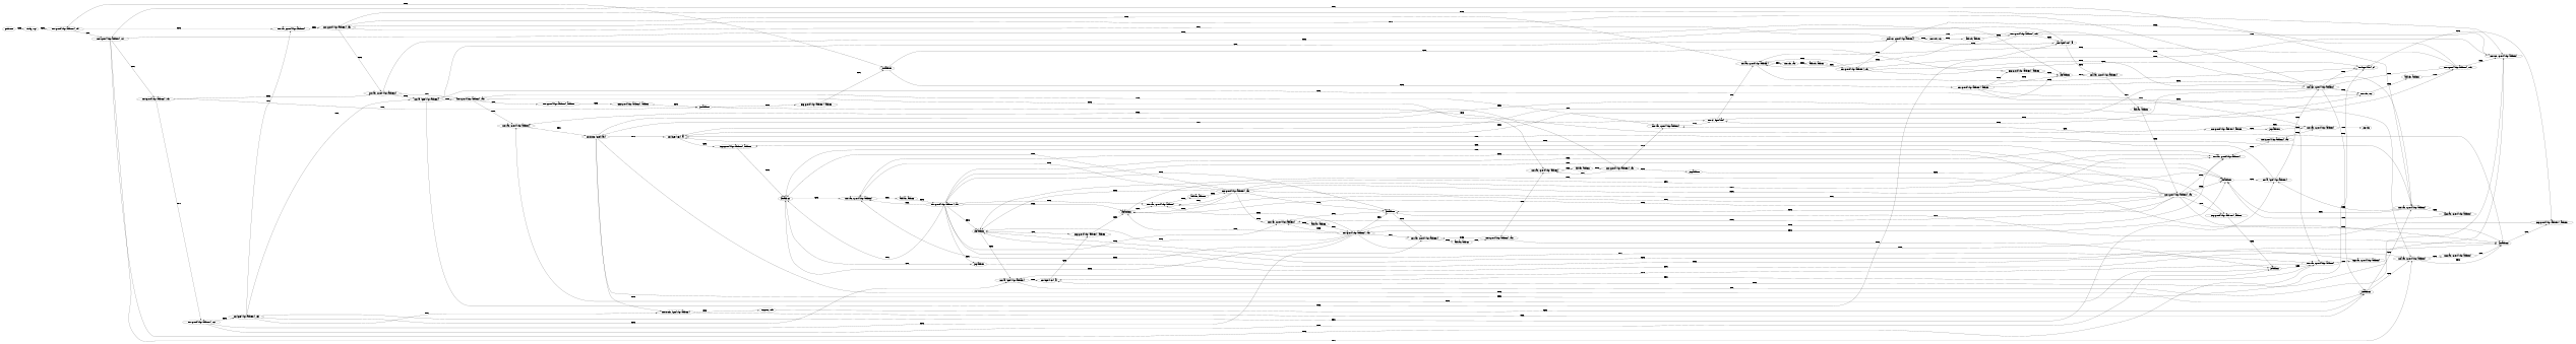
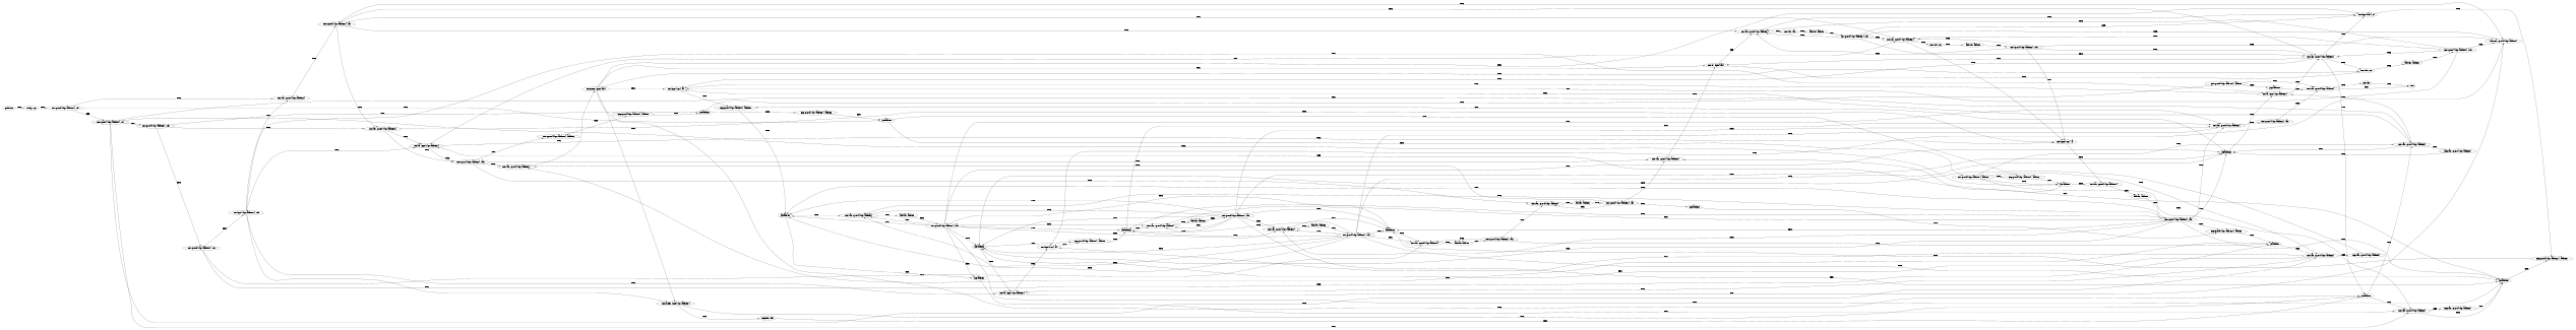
  digraph {
    rankdir=LR
    n1 [label="push retn"]
    n2 [label="rsi rbp , rsp"]
    n3 [label="mov qword [ rbp - address ] , rdi"]
    n4 [label="mov qword [ rbp - address ] , rsi"]
    n5 [label="mov rax , qword [ rbp - address ]"]
    n6 [label="jne address"]
    n7 [label="mov qword [ rbp - address ] , rdx"]
    n8 [label="jbe address"]
    n9 [label="mov rax , qword [ rbp - address ]"]
    n10 [label="mov rax , qword [ rbp - address ]"]
    n11 [label="mov rax , qword [ rbp - address ]"]
    n12 [label="mov qword [ rbp - address ] , rax"]
    n13 [label="cmp qword [ rbp - address ] , address"]
    n14 [label="mov qword [ rbp - address ] , address"]
    n15 [label="mov qword [ rbp - address ] , rcx"]
    n16 [label="mov rax , qword [ rbp - address ]"]
    n17 [label="jne address"]
    n18 [label="mov al , byte [ rbp - address ]"]
    n19 [label="mov rax , qword [ rbp - address ]"]
    n20 [label="mov al , byte [ rbp - address ]"]
    n21 [label="jbe address"]
    n22 [label="cmp rax , qword [ rbp - address ]"]
    n23 [label="mov byte [ rcx ] , al"]
    n24 [label="jbe address"]
    n25 [label="cmp rax , qword [ rbp - address ]"]
    n26 [label="mov al , byte [ rbp - address ]"]
    n27 [label="jbe address"]
    n28 [label="mov byte [ rcx ] , al"]
    n29 [label="cmp rax , qword [ rbp - address ]"]
    n30 [label="mov byte [ rbp - address ] , r8b"]
    n31 [label="mov rax , qword [ rbp - address ]"]
    n32 [label="je address"]
    n33 [label="mov qword [ rbp - address ] , rax"]
    n34 [label="mov byte [ rcx ] , al"]
    n35 [label="cmp qword [ rbp - address ] , address"]
    n36 [label="mov qword [ rbp - address ] , address"]
    n37 [label="movzx edx , byte [ rbp - address ]"]
    n38 [label="add rax , address"]
    n39 [label="mov rax , qword [ rbp - address ]"]
    n40 [label="mov rcx , qword [ rbp - address ]"]
    n41 [label="mov rcx , qword [ rbp - address ]"]
    n42 [label="jne address"]
    n43 [label="cmp ecx , edx"]
    n44 [label="mov rcx , qword [ rbp - address ]"]
    n45 [label="mov rax , qword [ rbp - address ]"]
    n46 [label="mov rdx , rcx"]
    n47 [label="mov byte [ rax ] , cl"]
    n48 [label="mov rdx , rax"]
    n49 [label="mov cl , byte [ rax ]"]
    n50 [label="mov rdx , rcx"]
    n51 [label="mov qword [ rbp - address ] , address"]
    n52 [label="mov rax , qword [ rbp - address ]"]
    n53 [label="mov rax , qword [ rbp - address ]"]
    n54 [label="cmp qword [ rbp - address ] , address"]
    n55 [label="movzx ecx , byte [ rax ]"]
    n56 [label="add rax , address"]
    n57 [label="jmp address"]
    n58 [label="mov rax , qword [ rbp - address ]"]
    n59 [label="pop rbp"]
+   n60 [label=retn]
    n61 [label="add rax , address"]
    n62 [label="mov qword [ rbp - address ] , rax"]
    n63 [label="cmp qword [ rbp - address ] , address"]
    n64 [label="jae address"]
    n65 [label="mov rax , qword [ rbp - address ]"]
    n66 [label="mov rax , qword [ rbp - address ]"]
    n67 [label="jae address"]
    n68 [label="mov rax , qword [ rbp - address ]"]
    n69 [label="jae address"]
    n70 [label="mov rax , qword [ rbp - address ]"]
    n71 [label="cmp qword [ rbp - address ] , address"]
    n72 [label="mov qword [ rbp - address ] , rax"]
    n73 [label="add rax , address"]
    n74 [label="cmp qword [ rbp - address ] , address"]
    n75 [label="cmp qword [ rbp - address ] , address"]
    n76 [label="add rax , address"]
    n77 [label="jmp address"]
    n78 [label="add rax , address"]
    n79 [label="add rdx , address"]
    n80 [label="mov qword [ rbp - address ] , rdx"]
    n81 [label="add rdx , address"]
    n82 [label="mov qword [ rbp - address ] , rax"]
    n83 [label="mov qword [ rbp - address ] , rax"]
    n84 [label="mov qword [ rbp - address ] , rax"]
    n85 [label="add rdx , address"]
    n86 [label="mov qword [ rbp - address ] , rdx"]
    n87 [label="mov qword [ rbp - address ] , rax"]
    n88 [label="mov qword [ rbp - address ] , rdx"]
    n89 [label="mov qword [ rbp - address ] , rax"]
    n90 [label="jmp address"]
    n1 -> n2 [label=CFG]
    n2 -> n3 [label=CFG]
    n3 -> n4 [label=CFG]
    n3 -> n5 [label=DFG]
    n3 -> n6 [label=DFG]
    n4 -> n7 [label=CFG]
    n4 -> n8 [label=DFG]
    n4 -> n9 [label=DFG]
    n4 -> n10 [label=DFG]
    n4 -> n11 [label=DFG]
    n5 -> n12 [label=DFG]
    n6 -> n13 [label=CFG]
    n6 -> n14 [label=CFG]
    n7 -> n15 [label=CFG]
    n7 -> n16 [label=DFG]
    n7 -> n17 [label=DFG]
    n8 -> n18 [label=CFG]
    n8 -> n19 [label=CFG]
    n9 -> n20 [label=DFG]
    n9 -> n21 [label=DFG]
    n9 -> n22 [label=CFG]
    n9 -> n23 [label=DFG]
    n10 -> n24 [label=DFG]
    n10 -> n25 [label=CFG]
    n11 -> n26 [label=DFG]
    n11 -> n27 [label=DFG]
    n11 -> n28 [label=DFG]
    n11 -> n29 [label=CFG]
    n12 -> n16 [label=CFG]
    n12 -> n40 [label=DFG]
    n12 -> n41 [label=DFG]
    n12 -> n44 [label=DFG]
    n12 -> n45 [label=DFG]
    n13 -> n8 [label=CFG]
    n14 -> n8 [label=DFG]
    n14 -> n9 [label=DFG]
    n14 -> n10 [label=DFG]
    n14 -> n11 [label=DFG]
    n14 -> n13 [label=CFG]
    n15 -> n30 [label=CFG]
    n15 -> n31 [label=DFG]
    n15 -> n32 [label=DFG]
    n16 -> n18 [label=DFG]
    n16 -> n33 [label=DFG]
    n16 -> n34 [label=DFG]
    n17 -> n35 [label=CFG]
    n17 -> n36 [label=CFG]
    n18 -> n33 [label=DFG]
    n18 -> n34 [label=DFG]
    n18 -> n40 [label=CFG]
    n19 -> n61 [label=CFG]
    n20 -> n23 [label=DFG]
    n20 -> n41 [label=CFG]
    n21 -> n20 [label=CFG]
    n21 -> n71 [label=CFG]
    n22 -> n21 [label=CFG]
    n23 -> n71 [label=CFG]
    n24 -> n52 [label=CFG]
    n24 -> n74 [label=CFG]
    n25 -> n24 [label=CFG]
    n26 -> n28 [label=DFG]
    n26 -> n44 [label=CFG]
    n27 -> n26 [label=CFG]
    n27 -> n75 [label=CFG]
    n28 -> n75 [label=CFG]
    n29 -> n27 [label=CFG]
    n30 -> n5 [label=CFG]
    n30 -> n18 [label=DFG]
    n30 -> n20 [label=DFG]
    n30 -> n26 [label=DFG]
    n30 -> n37 [label=DFG]
    n31 -> n38 [label=DFG]
    n32 -> n9 [label=CFG]
    n32 -> n39 [label=CFG]
    n33 -> n39 [label=DFG]
    n33 -> n51 [label=CFG]
    n33 -> n52 [label=DFG]
    n33 -> n53 [label=DFG]
    n34 -> n19 [label=CFG]
    n35 -> n6 [label=CFG]
    n36 -> n57 [label=CFG]
    n36 -> n58 [label=DFG]
    n37 -> n42 [label=DFG]
    n37 -> n43 [label=CFG]
    n38 -> n83 [label=DFG]
    n39 -> n55 [label=DFG]
    n40 -> n34 [label=DFG]
    n40 -> n46 [label=DFG]
    n41 -> n23 [label=DFG]
    n42 -> n10 [label=CFG]
    n42 -> n11 [label=CFG]
    n43 -> n42 [label=CFG]
    n44 -> n28 [label=DFG]
    n44 -> n42 [label=DFG]
    n44 -> n47 [label=DFG]
    n44 -> n49 [label=DFG]
    n44 -> n50 [label=DFG]
    n45 -> n47 [label=DFG]
    n45 -> n48 [label=DFG]
    n46 -> n79 [label=DFG]
    n47 -> n74 [label=CFG]
    n48 -> n85 [label=DFG]
    n49 -> n45 [label=CFG]
    n49 -> n50 [label=DFG]
    n50 -> n81 [label=DFG]
    n51 -> n54 [label=CFG]
    n52 -> n49 [label=DFG]
    n53 -> n56 [label=DFG]
    n54 -> n17 [label=CFG]
    n55 -> n28 [label=DFG]
    n55 -> n37 [label=CFG]
    n55 -> n42 [label=DFG]
    n55 -> n47 [label=DFG]
    n55 -> n49 [label=DFG]
    n55 -> n50 [label=DFG]
    n56 -> n89 [label=DFG]
    n57 -> n58 [label=CFG]
    n58 -> n59 [label=CFG]
+   n58 -> n60 [label=DFG]
+   n59 -> n60 [label=CFG]
    n61 -> n62 [label=CFG]
    n62 -> n21 [label=DFG]
    n62 -> n24 [label=DFG]
    n62 -> n27 [label=DFG]
    n62 -> n63 [label=CFG]
    n62 -> n64 [label=DFG]
    n62 -> n65 [label=DFG]
    n62 -> n66 [label=DFG]
    n62 -> n67 [label=DFG]
    n62 -> n68 [label=DFG]
    n62 -> n69 [label=DFG]
    n62 -> n70 [label=DFG]
    n63 -> n32 [label=CFG]
    n64 -> n65 [label=CFG]
    n64 -> n66 [label=CFG]
    n65 -> n72 [label=DFG]
    n66 -> n73 [label=DFG]
    n67 -> n31 [label=CFG]
    n67 -> n68 [label=CFG]
    n68 -> n76 [label=DFG]
    n69 -> n70 [label=CFG]
    n69 -> n77 [label=CFG]
    n70 -> n78 [label=DFG]
    n71 -> n64 [label=CFG]
    n72 -> n58 [label=DFG]
    n73 -> n82 [label=DFG]
    n74 -> n67 [label=CFG]
    n75 -> n69 [label=CFG]
    n76 -> n84 [label=DFG]
    n77 -> n10 [label=CFG]
    n78 -> n87 [label=DFG]
    n79 -> n80 [label=DFG]
    n80 -> n34 [label=CFG]
    n80 -> n40 [label=DFG]
    n80 -> n41 [label=DFG]
    n80 -> n44 [label=DFG]
    n80 -> n45 [label=DFG]
    n81 -> n88 [label=DFG]
    n82 -> n21 [label=DFG]
    n82 -> n24 [label=DFG]
    n82 -> n27 [label=DFG]
    n82 -> n64 [label=DFG]
    n82 -> n65 [label=DFG]
    n82 -> n66 [label=DFG]
    n82 -> n67 [label=DFG]
    n82 -> n68 [label=DFG]
    n82 -> n69 [label=DFG]
    n82 -> n70 [label=DFG]
    n83 -> n31 [label=DFG]
    n83 -> n32 [label=DFG]
    n83 -> n53 [label=CFG]
    n84 -> n21 [label=DFG]
    n84 -> n24 [label=DFG]
    n84 -> n27 [label=DFG]
    n84 -> n31 [label=CFG]
    n84 -> n64 [label=DFG]
    n84 -> n65 [label=DFG]
    n84 -> n66 [label=DFG]
    n84 -> n67 [label=DFG]
    n84 -> n68 [label=DFG]
    n84 -> n69 [label=DFG]
    n84 -> n70 [label=DFG]
    n85 -> n86 [label=DFG]
    n86 -> n40 [label=DFG]
    n86 -> n41 [label=DFG]
    n86 -> n44 [label=DFG]
    n86 -> n45 [label=DFG]
    n86 -> n47 [label=CFG]
    n87 -> n21 [label=DFG]
    n87 -> n24 [label=DFG]
    n87 -> n27 [label=DFG]
    n87 -> n64 [label=DFG]
    n87 -> n65 [label=DFG]
    n87 -> n66 [label=DFG]
    n87 -> n67 [label=DFG]
    n87 -> n68 [label=DFG]
    n87 -> n69 [label=DFG]
    n87 -> n70 [label=DFG]
    n87 -> n77 [label=CFG]
    n88 -> n28 [label=CFG]
    n88 -> n40 [label=DFG]
    n88 -> n41 [label=DFG]
    n88 -> n44 [label=DFG]
    n88 -> n45 [label=DFG]
    n89 -> n39 [label=DFG]
    n89 -> n52 [label=DFG]
    n89 -> n53 [label=DFG]
    n89 -> n90 [label=CFG]
    n90 -> n63 [label=CFG]
  }
